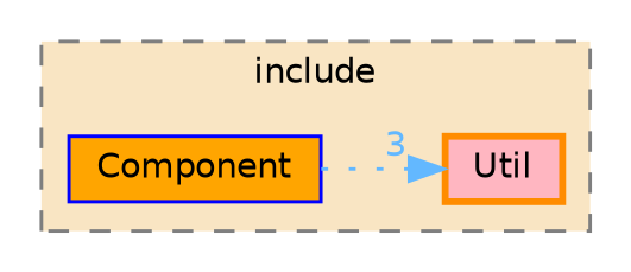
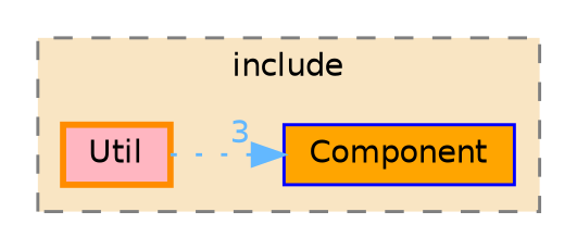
  digraph {
    compound=true
    rankdir=LR
    node [fontname=Helvetica fontsize=10 shape=box]
    n1 [color=blue fillcolor=orange height=0.2 label=Component style=filled width=0.4]
    n2 [color=darkorange fillcolor=lightpink height=0.2 label=Util style="filled,bold" width=0.4]
    subgraph cluster_1 {
      bgcolor="#f9e5c3"
      fontname=Helvetica
      fontsize=10
      label=include
      pencolor=grey50
      style="filled,dashed"
      n1
      n2
    }
-   n1 -> n2 [color=steelblue1 fontcolor=steelblue1 fontname=Helvetica fontsize=10 headlabel=3 labeldistance=1.5 labelfontname=Helvetica labelfontsize=10 style=dotted]
+   n2 -> n1 [color=steelblue1 fontcolor=steelblue1 fontname=Helvetica fontsize=10 headlabel=3 labeldistance=1.5 labelfontname=Helvetica labelfontsize=10 style=dotted]
  }
